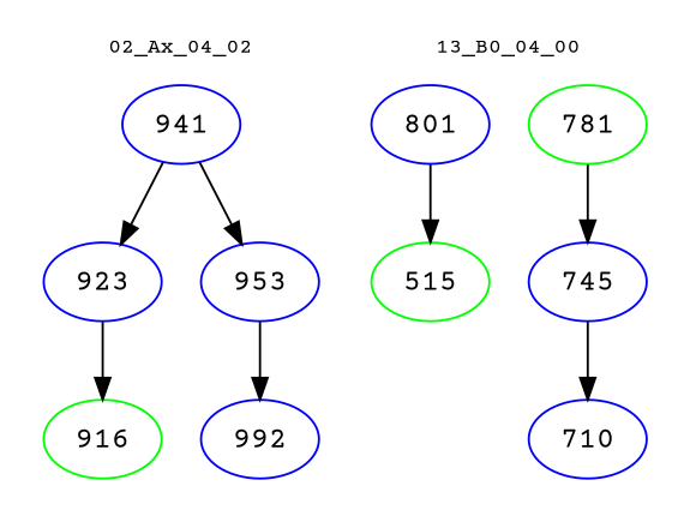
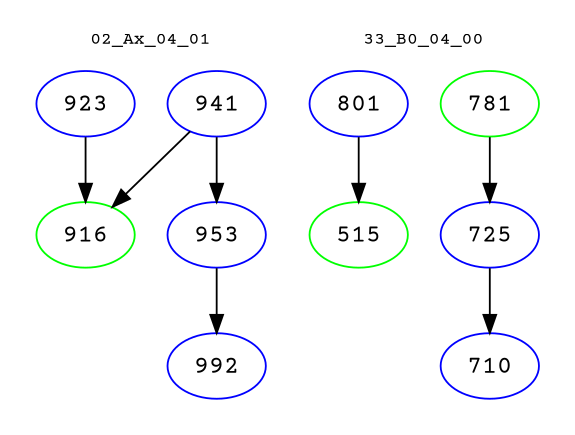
  digraph {
    fontname="Courier Prime"
    node [color=blue fontname="Courier Prime"]
    edge [color=black fontname="Courier Prime"]
    n1 [label=941]
    n2 [label=923]
    n3 [label=953]
    n4 [color=green label=916]
    n5 [label=992]
    n6 [color=green label=781]
    n7 [label=801]
-   n8 [label=745]
+   n8 [label=725]
    n9 [color=green label=515]
    n10 [label=710]
    subgraph cluster_1 {
      color=white
      fontsize=10
-     label="02_Ax_04_02"
+     label="02_Ax_04_01"
      n1
      n2
      n3
      n4
      n5
    }
    subgraph cluster_2 {
      color=white
      fontsize=10
-     label="13_B0_04_00"
+     label="33_B0_04_00"
      n6
      n7
      n8
      n9
      n10
    }
-   n1 -> n2
+   n1 -> n4
    n1 -> n3
    n2 -> n4
    n3 -> n5
    n6 -> n8
    n7 -> n9
    n8 -> n10
  }
